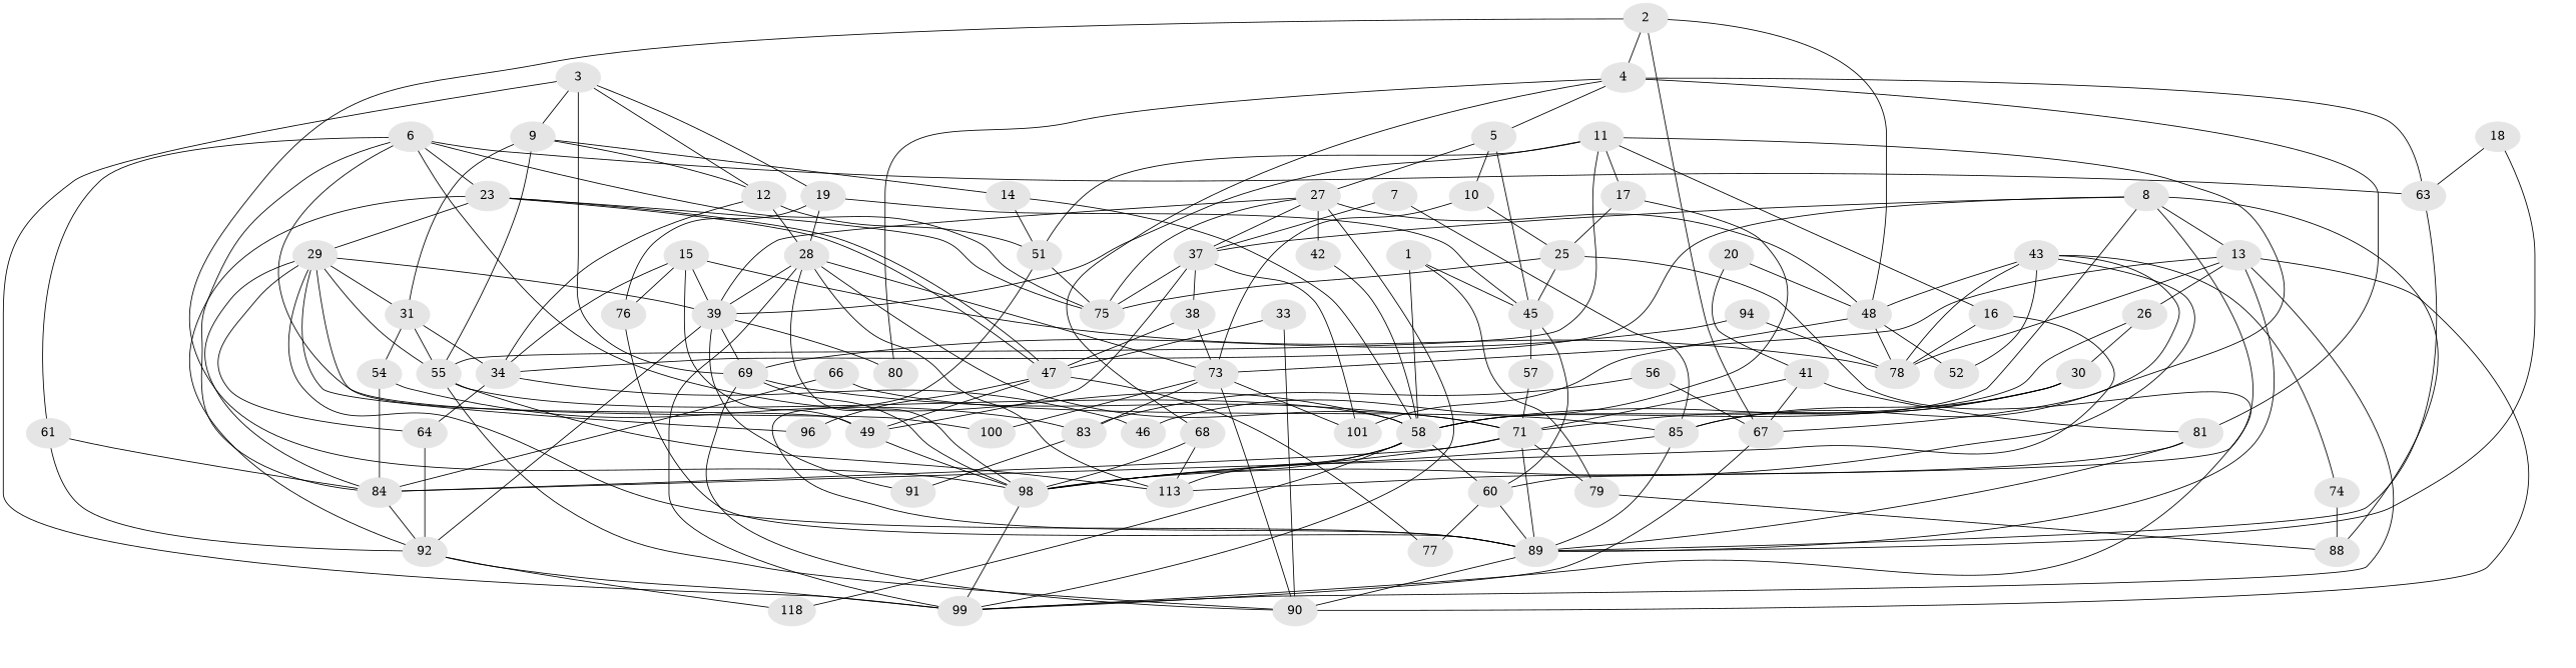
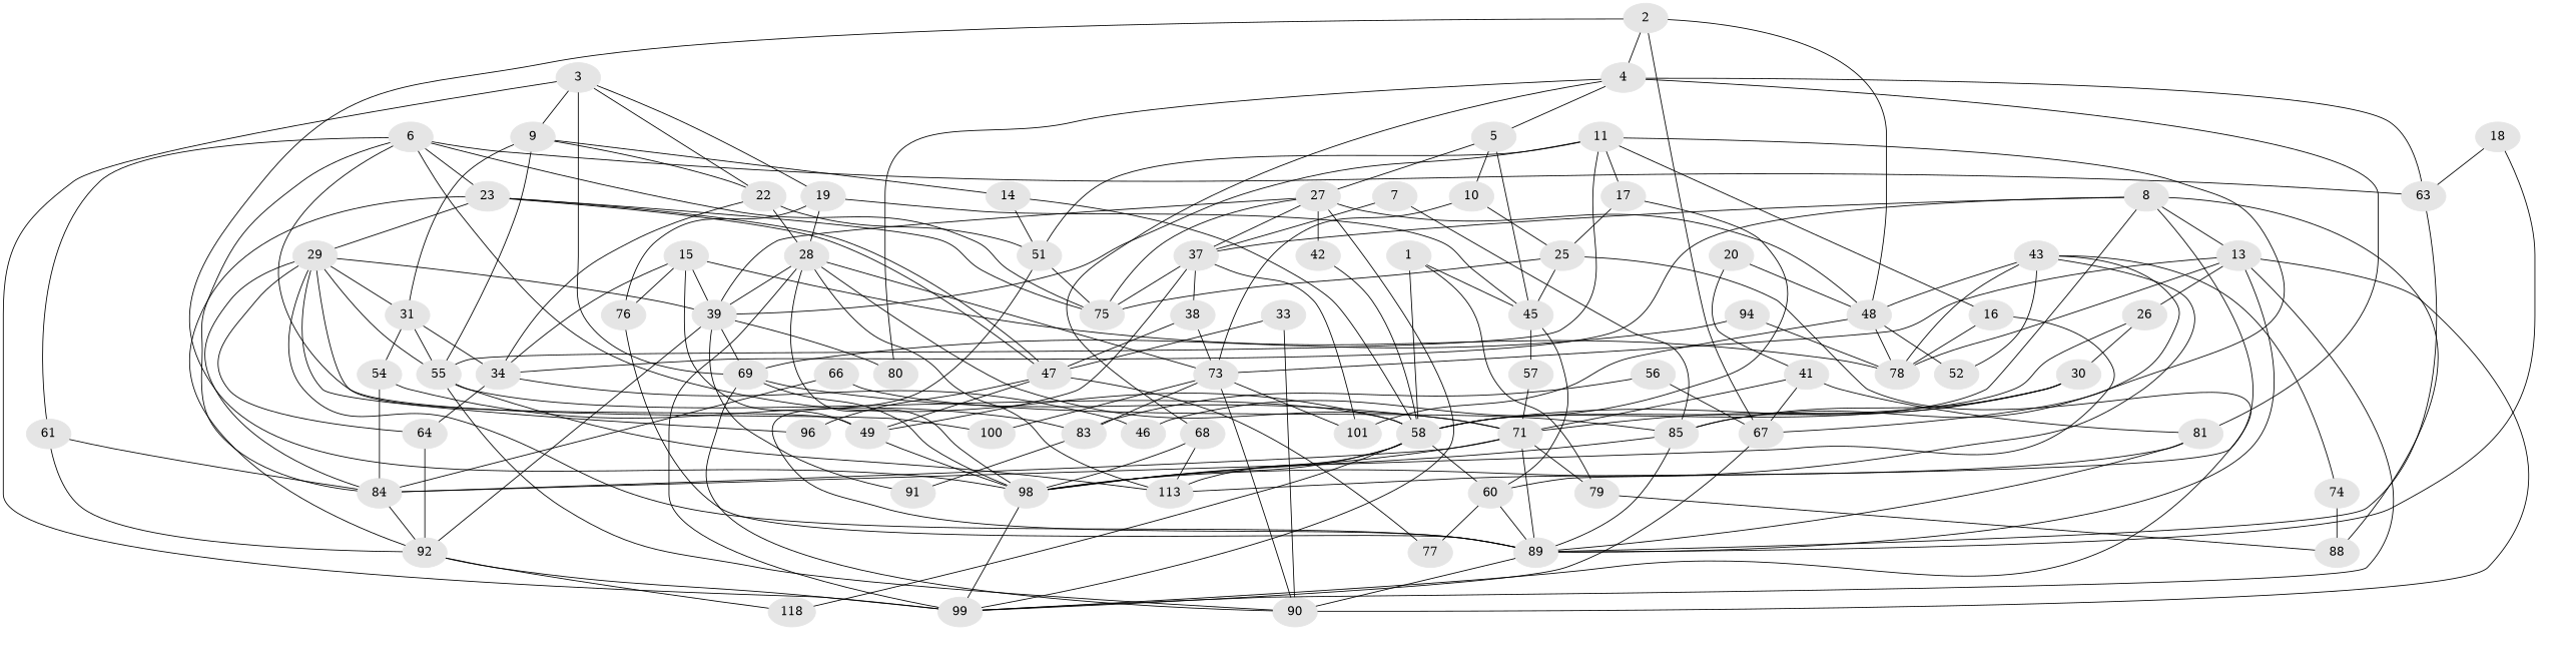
  graph {
    node [color=gray90 style=filled]
    1
    45
    58 [super="+106"]
    79
    60 [super="+107"]
    57
    98 [super="+109"]
    113
    118
    88
    2 [super="+40"]
    4 [super="+32"]
    48 [super="+93"]
    67
    5 [super="+116"]
    63 [super="+70"]
    68
    80
    81
    78
    101
    52
    99 [super="+108"]
    3 [super="+36"]
    9 [super="+12"]
    19
-   22 [super="+44" label=12]
+   22 [super="+44"]
    69 [super="+95"]
    14
    31
    55
    76
    28 [super="+105"]
    34 [super="+35"]
    51 [super="+103"]
    90 [super="+94"]
    71 [super="+115"]
    10
    27 [super="+53"]
    89 [super="+117"]
    25 [super="+102"]
    73
    75
    37 [super="+104"]
    39 [super="+119"]
    42
    6 [super="+87"]
    23 [super="+65"]
    61
    84 [super="+114"]
    100
    29 [super="+111"]
    47
    92 [super="+97"]
    49 [super="+62"]
    38
    7
    85
    8 [super="+82"]
    13 [super="+59"]
    26
    46
    64 [super="+86"]
    77
    54
    83
    11 [super="+21"]
    16 [super="+72"]
    17
    91
    30
    15 [super="+50"]
    18
    20
    41
    96
    n77 [label=94]
    33
    43 [super="+110"]
    74
    56
    66
    1 -- 45
    1 -- 58
    1 -- 79
    45 -- 60
    45 -- 57
    58 -- 60
    58 -- 98
    58 -- 113
    58 -- 118
    79 -- 88
    60 -- 89
    60 -- 77
    57 -- 71
    98 -- 99
    2 -- 98
    2 -- 4
    2 -- 48
    2 -- 67
    4 -- 5
    4 -- 63 [weight=2]
    4 -- 68
    4 -- 80
    4 -- 81
    48 -- 78
    48 -- 101
    48 -- 52
    67 -- 99
    5 -- 45
    5 -- 10
    5 -- 27
    63 -- 89
    68 -- 98
    68 -- 113
    81 -- 113
    81 -- 89
    3 -- 99
    3 -- 9
    3 -- 19
    3 -- 22
    3 -- 69
    9 -- 22
    9 -- 14
    9 -- 31
    9 -- 55
    19 -- 45
    19 -- 76
    19 -- 28
    22 -- 28
    22 -- 34
    22 -- 51
    69 -- 98
    69 -- 90
    69 -- 71
    14 -- 58
    14 -- 51
    31 -- 55
    31 -- 34
    31 -- 54
    55 -- 58
    55 -- 113
    55 -- 90
    76 -- 89
    28 -- 98
    28 -- 113
    28 -- 99
    28 -- 71
    28 -- 73
    28 -- 39
    34 -- 46
    34 -- 64
    51 -- 89
    51 -- 75
    71 -- 79
    71 -- 98
    71 -- 89
    71 -- 84
    10 -- 25
    10 -- 73
    27 -- 48
    27 -- 99
    27 -- 75
    27 -- 37
    27 -- 39
    27 -- 42
    89 -- 90
    25 -- 45 [weight=2]
    25 -- 99
    25 -- 75
    73 -- 101
    73 -- 90
    73 -- 100
    73 -- 83
    37 -- 101
    37 -- 75
    37 -- 49
    37 -- 38
    39 -- 80
    39 -- 69
    39 -- 92
    39 -- 91
    42 -- 58
    6 -- 58
    6 -- 63
    6 -- 75
    6 -- 23
    6 -- 61
    6 -- 84
    6 -- 100
    23 -- 75
    23 -- 29
    23 -- 47
    23 -- 47
    23 -- 92
    61 -- 84
    61 -- 92
    84 -- 92
    29 -- 31
    29 -- 55
    29 -- 89
    29 -- 39
    29 -- 84
    29 -- 49
    29 -- 64 [weight=2]
    29 -- 96
    47 -- 49
    47 -- 77
    47 -- 96
    92 -- 118
    92 -- 99
    49 -- 98
    38 -- 73
    38 -- 47
    7 -- 37
    7 -- 85
    85 -- 98
    85 -- 89
    8 -- 58
    8 -- 60
    8 -- 88
    8 -- 34
    8 -- 37
    8 -- 13
    13 -- 78
    13 -- 99
    13 -- 90
    13 -- 89
    13 -- 73
    13 -- 26
    26 -- 58
    26 -- 30
    64 -- 92
    54 -- 84 [weight=2]
    54 -- 83
    83 -- 91
    11 -- 55
    11 -- 51
    11 -- 39
    11 -- 85
    11 -- 16
    11 -- 17
    16 -- 78
    16 -- 84
    17 -- 25
    17 -- 46
    30 -- 58
    30 -- 71
    30 -- 85
    15 -- 78
    15 -- 76
    15 -- 34
    15 -- 39
    15 -- 49
    18 -- 63
    18 -- 89
    20 -- 48
    20 -- 41
    41 -- 67
    41 -- 81
    41 -- 71
    n77 -- 78
    n77 -- 69
    33 -- 90
    33 -- 47
    43 -- 98
    43 -- 48 [weight=2]
    43 -- 67
    43 -- 78
    43 -- 52
    43 -- 74
    74 -- 88
    56 -- 67
    56 -- 83
    66 -- 84
    66 -- 85
  }
